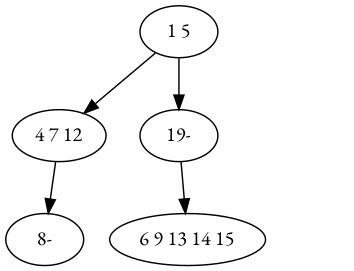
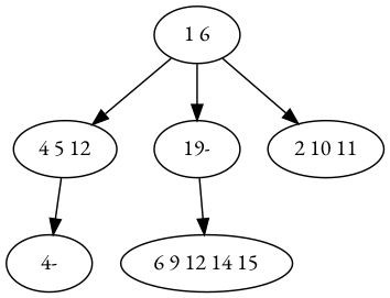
  digraph {
    fontname="EB Garamond"
    node [fontname="EB Garamond"]
    edge [fontname="EB Garamond"]
-   n1 [label="4 7 12"]
-   n2 [label="8-"]
-   n3 [label="1 5"]
+   n1 [label="4 5 12"]
+   n2 [label="4-"]
+   n3 [label="1 6"]
    n4 [label="19-"]
-   n6 [label="6 9 13 14 15"]
+   n5 [label="2 10 11"]
+   n6 [label="6 9 12 14 15"]
    n1 -> n2
    n3 -> n1
    n3 -> n4
+   n3 -> n5
    n4 -> n6
  }
